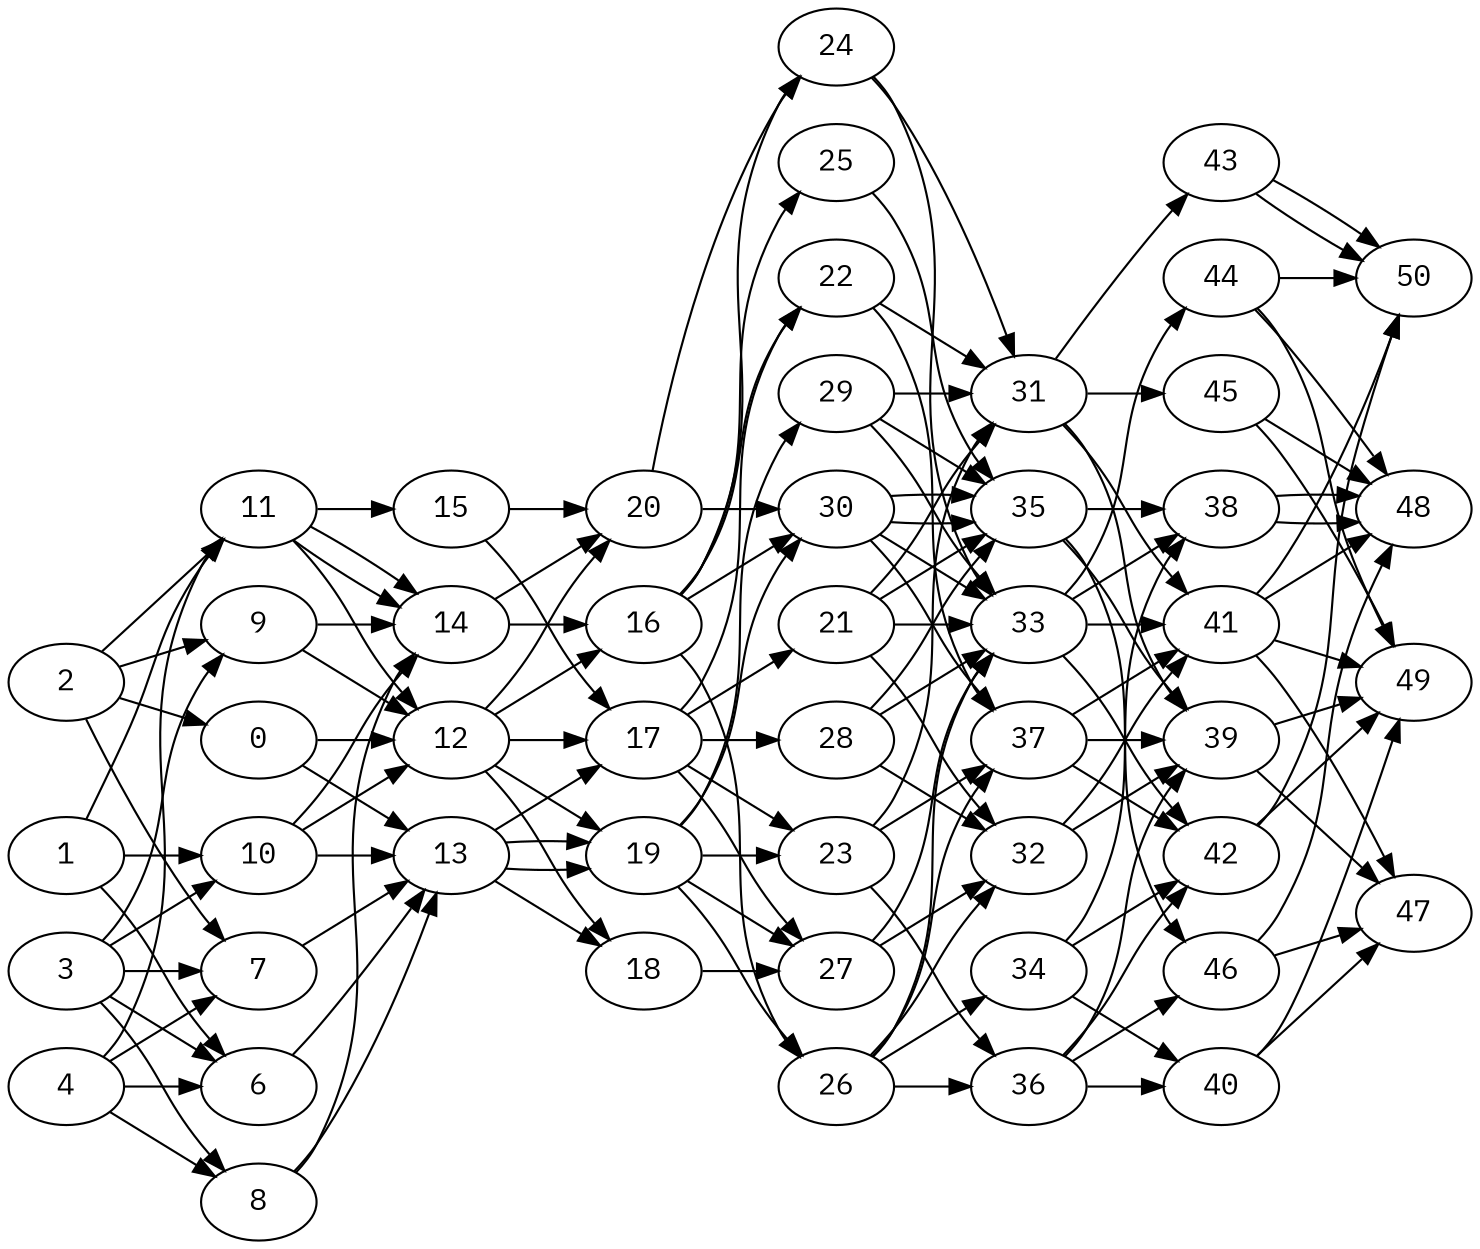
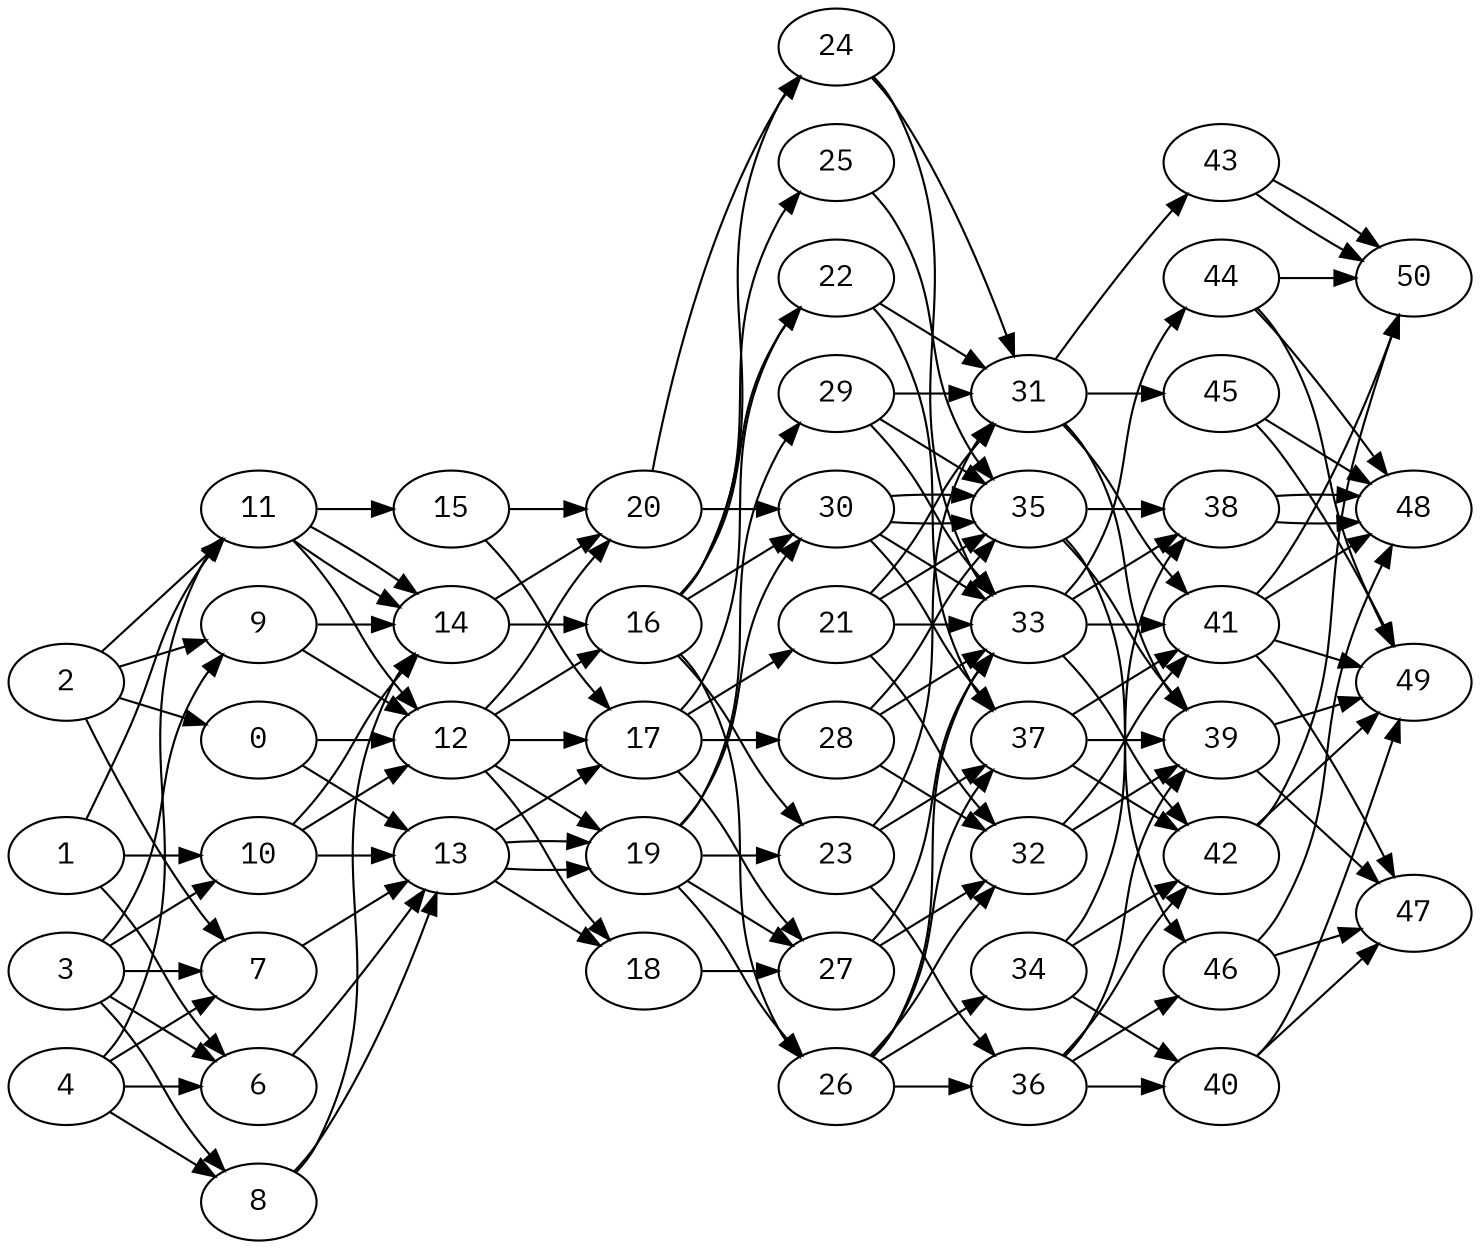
  digraph {
    fontname="IBM Plex Mono"
    rankdir=LR
    node [alpha=0.05 fontname="IBM Plex Mono"]
    edge [fontname="IBM Plex Mono"]
    1 [alpha=0.18 expect_size=37277696]
    6 [expect_size=18327552]
    10 [alpha=0.16 expect_size=13057024]
    11 [alpha=0.10 expect_size=19039232]
    13 [alpha=0.07 expect_size=31497216]
    12 [alpha=0.16 expect_size=14587904]
    14 [alpha=0.17 expect_size=46829568]
    15 [alpha=0.12 expect_size=10615808]
    17 [alpha=0.09 expect_size=8996864]
    18 [alpha=0.13 expect_size=38827008]
    19 [alpha=0.00 expect_size=27645952]
    16 [alpha=0.06 expect_size=43853824]
    20 [alpha=0.19 expect_size=27952128]
    2 [alpha=0.07 expect_size=45029376]
    n15 [alpha=0.14 expect_size=36172800 label=0]
    7 [alpha=0.13 expect_size=31984640]
    9 [alpha=0.00 expect_size=14516224]
    3 [alpha=0.06 expect_size=16061440]
    8 [alpha=0.15 expect_size=33424384]
    4 [expect_size=35098624]
    22 [alpha=0.00 expect_size=41438208]
    24 [alpha=0.20 expect_size=48316416]
    25 [alpha=0.19 expect_size=40108032]
    26 [alpha=0.04 expect_size=22115328]
    30 [alpha=0.16 expect_size=41658368]
    21 [alpha=0.11 expect_size=18990080]
    23 [alpha=0.14 expect_size=32584704]
    27 [alpha=0.00 expect_size=36049920]
    28 [alpha=0.09 expect_size=9704448]
    29 [alpha=0.01 expect_size=40981504]
    31 [alpha=0.17 expect_size=38950912]
    37 [alpha=0.16 expect_size=10062848]
    33 [alpha=0.19 expect_size=17718272]
    35 [alpha=0.09 expect_size=49434624]
    32 [alpha=0.03 expect_size=17708032]
    36 [alpha=0.02 expect_size=47556608]
    34 [alpha=0.13 expect_size=49798144]
    39 [alpha=0.02 expect_size=31012864]
    41 [alpha=0.03 expect_size=23280640]
    43 [alpha=0.13 expect_size=23131136]
    45 [expect_size=51189760]
    42 [alpha=0.12 expect_size=17029120]
    38 [expect_size=10883072]
    44 [alpha=0.11 expect_size=20655104]
    46 [expect_size=25735168]
    40 [alpha=0.10 expect_size=32540672]
    47 [alpha=0.19 expect_size=30090240]
    49 [expect_size=31516672]
    48 [alpha=0.14 expect_size=20823040]
    50 [alpha=0.11 expect_size=37390336]
    1 -> 6
    1 -> 10
    1 -> 11
    6 -> 13
    10 -> 13
    10 -> 12
    10 -> 14
    11 -> 12
    11 -> 14
    11 -> 14
    11 -> 15
    13 -> 17
    13 -> 18
    13 -> 19
    13 -> 19
    12 -> 17
    12 -> 18
    12 -> 19
    12 -> 16
    12 -> 20
    14 -> 16
    14 -> 20
    15 -> 17
    15 -> 20
    17 -> 22
    17 -> 21
-   17 -> 23
+   16 -> 23
    17 -> 27
    17 -> 28
    18 -> 27
    19 -> 26
    19 -> 30
    19 -> 23
    19 -> 27
    19 -> 29
    16 -> 22
    16 -> 24
    16 -> 25
    16 -> 26
    16 -> 30
    20 -> 24
    20 -> 30
    2 -> 11
    2 -> n15
    2 -> 7
    2 -> 9
    n15 -> 13
    n15 -> 12
    7 -> 13
    9 -> 12
    9 -> 14
    3 -> 6
    3 -> 10
    3 -> 7
    3 -> 9
    3 -> 8
    8 -> 13
    8 -> 14
    4 -> 6
    4 -> 11
    4 -> 7
    4 -> 8
    22 -> 31
    22 -> 37
    24 -> 31
    24 -> 33
    25 -> 35
    26 -> 37
    26 -> 33
    26 -> 32
    26 -> 36
    26 -> 34
    30 -> 37
    30 -> 33
    30 -> 35
    30 -> 35
    21 -> 31
    21 -> 33
    21 -> 35
    21 -> 32
    23 -> 31
    23 -> 37
    23 -> 36
    27 -> 33
    27 -> 32
    28 -> 33
    28 -> 35
    28 -> 32
    29 -> 31
    29 -> 33
    29 -> 35
    31 -> 39
    31 -> 41
    31 -> 43
    31 -> 45
    37 -> 39
    37 -> 41
    37 -> 42
    33 -> 41
    33 -> 42
    33 -> 38
    33 -> 44
    35 -> 39
    35 -> 38
    35 -> 46
    32 -> 39
    32 -> 41
    36 -> 39
    36 -> 42
    36 -> 46
    36 -> 40
    34 -> 42
    34 -> 38
    34 -> 40
    39 -> 47
    39 -> 49
    41 -> 47
    41 -> 49
    41 -> 48
    41 -> 50
    43 -> 50
    43 -> 50
    45 -> 49
    45 -> 48
    42 -> 49
    42 -> 50
    38 -> 48
    38 -> 48
    44 -> 49
    44 -> 48
    44 -> 50
    46 -> 47
    46 -> 48
    40 -> 47
    40 -> 49
  }
